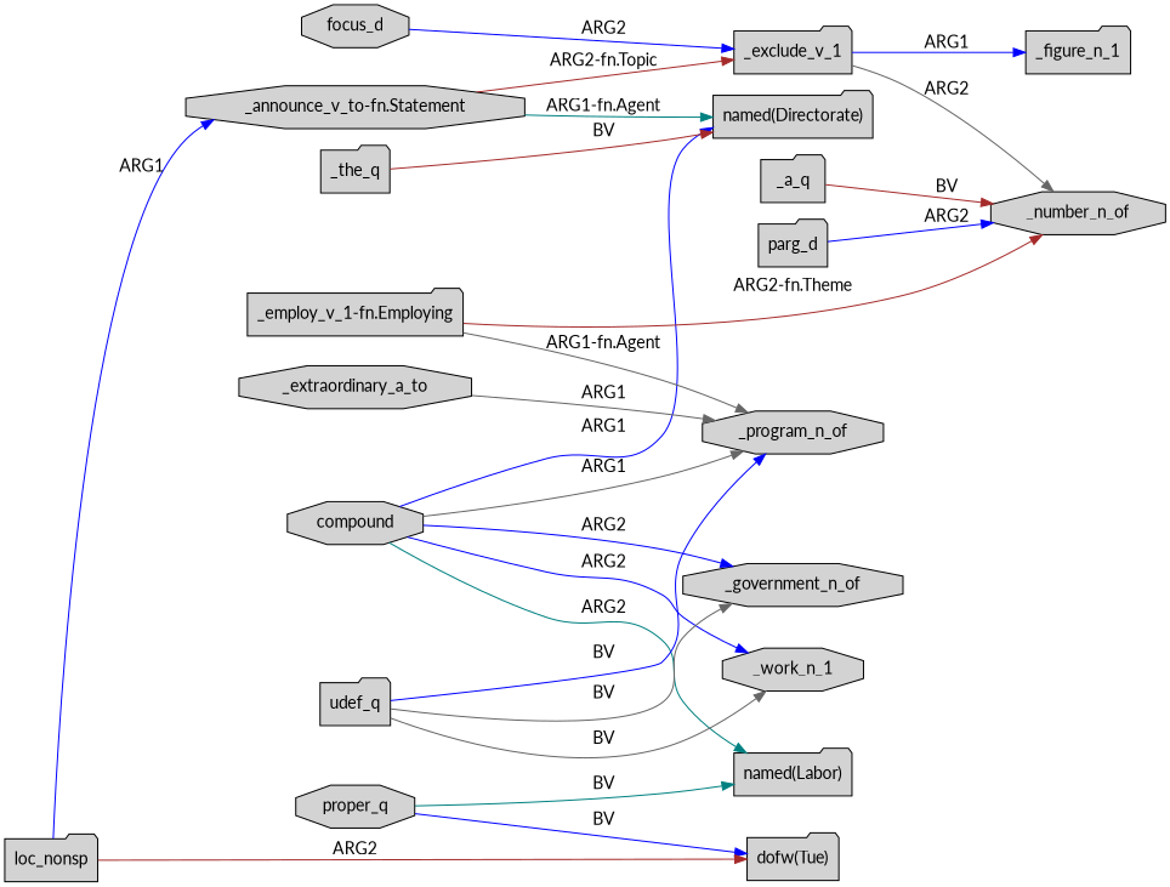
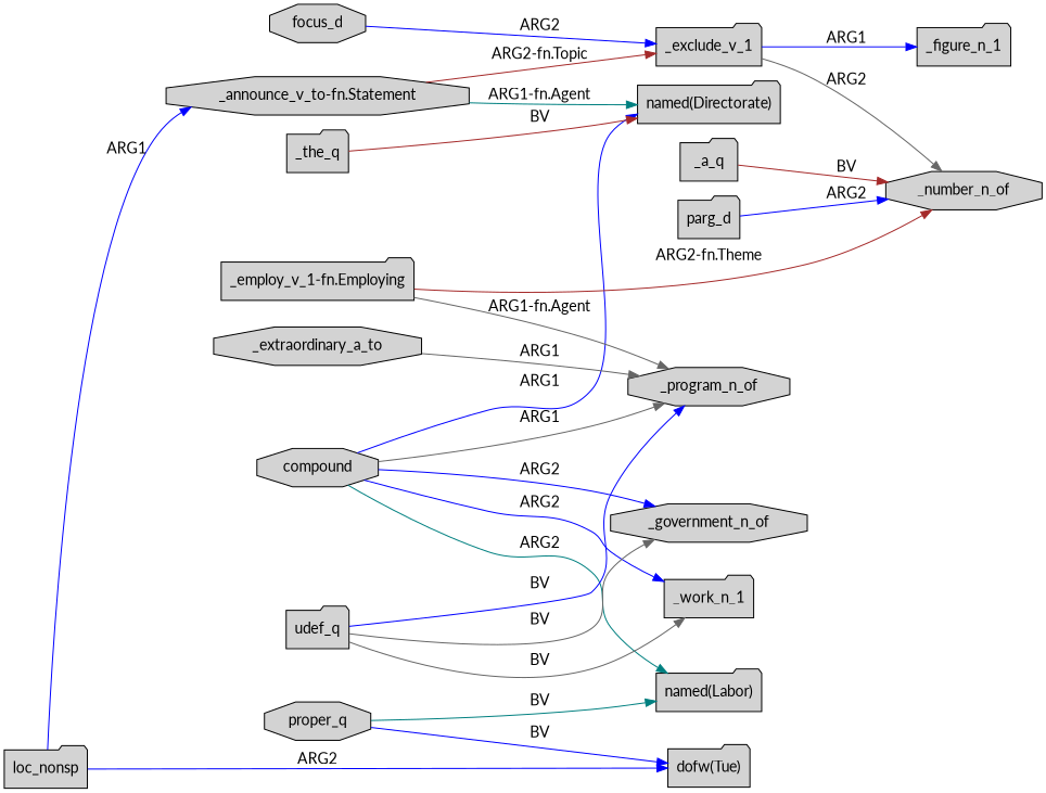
  digraph {
    fontname=Lato
    rankdir=LR
    node [fontname=Lato shape=folder style=filled]
    edge [color=blue fontname=Lato]
    _number_n_of [shape=octagon]
    _a_q
    compound [shape=octagon]
    _government_n_of [shape=octagon]
    "named(Directorate)"
-   _work_n_1 [shape=octagon]
+   _work_n_1
    _program_n_of [shape=octagon]
    "named(Labor)"
    udef_q
    focus_d [shape=octagon]
    _exclude_v_1
    "_announce_v_to-fn.Statement" [shape=octagon]
    _figure_n_1
    parg_d
    "_employ_v_1-fn.Employing"
    proper_q [shape=octagon]
    "dofw(Tue)"
    _the_q
    loc_nonsp
    _extraordinary_a_to [shape=octagon]
    _a_q -> _number_n_of [color=brown label=BV]
    compound -> _government_n_of [label=ARG2]
    compound -> "named(Directorate)" [label=ARG1]
    compound -> _work_n_1 [label=ARG2]
    compound -> _program_n_of [color=gray40 label=ARG1]
    compound -> "named(Labor)" [color=teal label=ARG2]
    udef_q -> _government_n_of [color=gray40 label=BV]
    udef_q -> _work_n_1 [color=gray40 label=BV]
    udef_q -> _program_n_of [label=BV]
    focus_d -> _exclude_v_1 [label=ARG2]
    _exclude_v_1 -> _number_n_of [color=gray40 label=ARG2]
    _exclude_v_1 -> _figure_n_1 [label=ARG1]
    "_announce_v_to-fn.Statement" -> "named(Directorate)" [color=teal label="ARG1-fn.Agent"]
    "_announce_v_to-fn.Statement" -> _exclude_v_1 [color=brown label="ARG2-fn.Topic"]
    parg_d -> _number_n_of [label=ARG2]
    "_employ_v_1-fn.Employing" -> _number_n_of [color=brown label="ARG2-fn.Theme"]
    "_employ_v_1-fn.Employing" -> _program_n_of [color=gray40 label="ARG1-fn.Agent"]
    proper_q -> "named(Labor)" [color=teal label=BV]
    proper_q -> "dofw(Tue)" [label=BV]
    _the_q -> "named(Directorate)" [color=brown label=BV]
    loc_nonsp -> "_announce_v_to-fn.Statement" [label=ARG1]
-   loc_nonsp -> "dofw(Tue)" [color=brown label=ARG2]
+   loc_nonsp -> "dofw(Tue)" [label=ARG2]
    _extraordinary_a_to -> _program_n_of [color=gray40 label=ARG1]
  }
